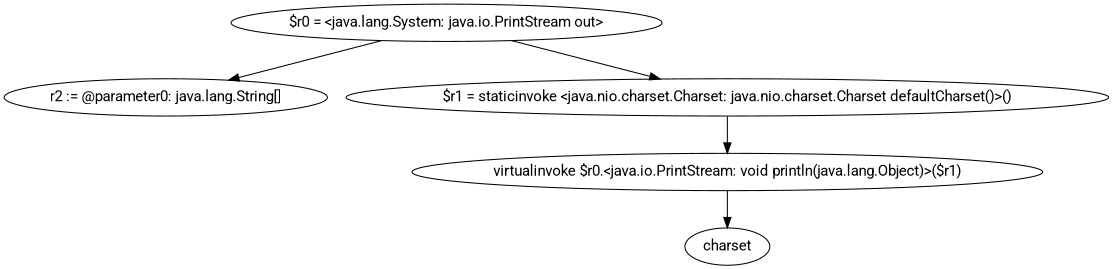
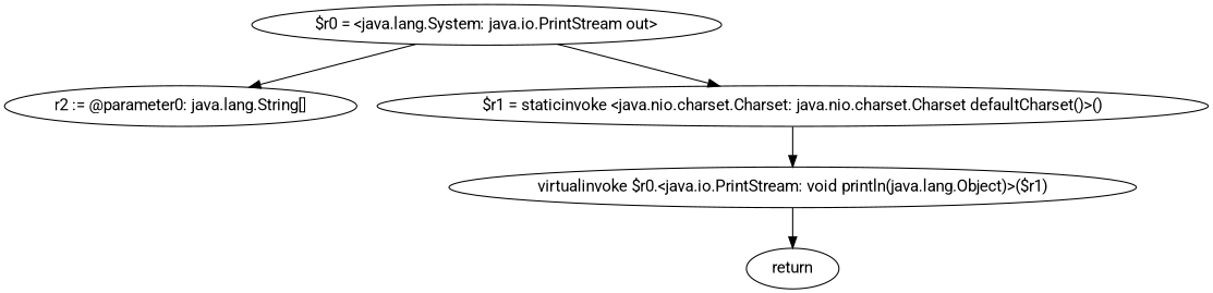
  digraph {
    fontname=Roboto
    node [fontname=Roboto]
    edge [fontname=Roboto]
    "$r0 = <java.lang.System: java.io.PrintStream out>"
    "r2 := @parameter0: java.lang.String[]"
    "$r1 = staticinvoke <java.nio.charset.Charset: java.nio.charset.Charset defaultCharset()>()"
    "virtualinvoke $r0.<java.io.PrintStream: void println(java.lang.Object)>($r1)"
-   return [label=charset]
+   return
    "$r0 = <java.lang.System: java.io.PrintStream out>" -> "r2 := @parameter0: java.lang.String[]"
    "$r0 = <java.lang.System: java.io.PrintStream out>" -> "$r1 = staticinvoke <java.nio.charset.Charset: java.nio.charset.Charset defaultCharset()>()"
    "$r1 = staticinvoke <java.nio.charset.Charset: java.nio.charset.Charset defaultCharset()>()" -> "virtualinvoke $r0.<java.io.PrintStream: void println(java.lang.Object)>($r1)"
    "virtualinvoke $r0.<java.io.PrintStream: void println(java.lang.Object)>($r1)" -> return
  }
